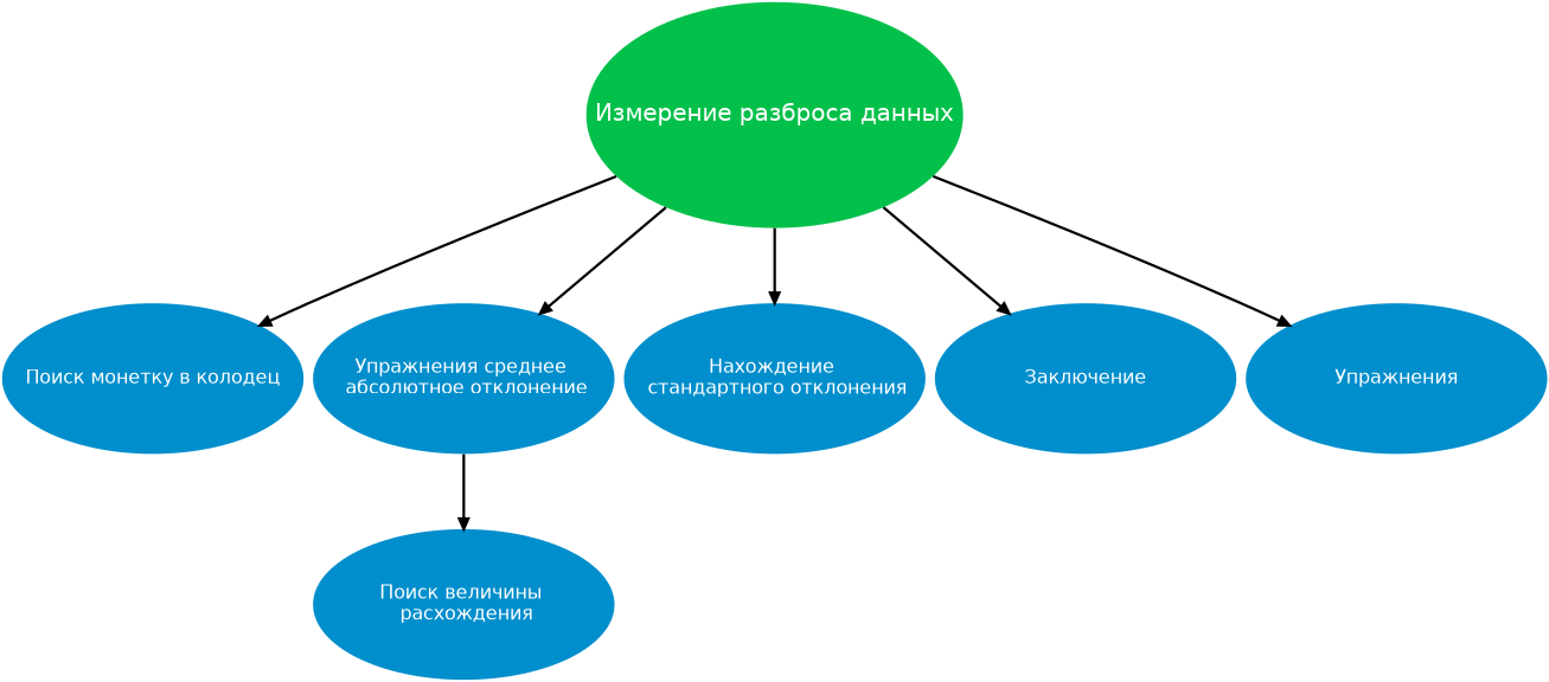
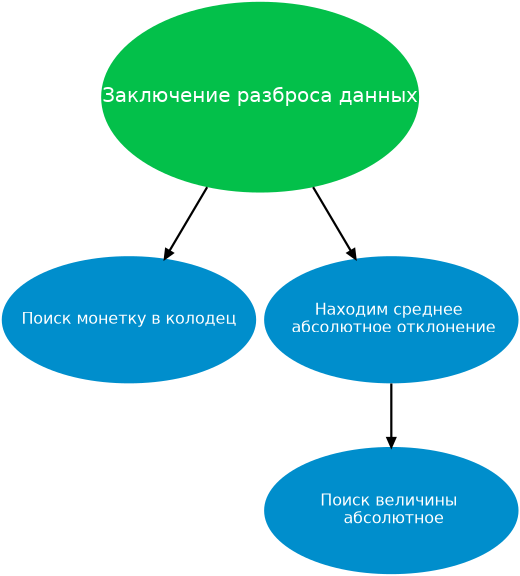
  digraph {
    fontname=Helvetica
    ranksep=2
    node [fillcolor="#008ECC" fixedsize=true fontcolor="#FFFFFF" fontname=Helvetica fontsize=36 penwidth=0 shape=ellipse style=filled]
    edge [arrowhead=normal arrowsize=2 penwidth=5]
-   n1 [fillcolor="#03C04A" fontsize=45 height=6 label="Измерение разброса данных" width=10]
+   n1 [fillcolor="#03C04A" fontsize=45 height=6 label="Заключение разброса данных" width=10]
    n2 [height=4 label="Поиск монетку в колодец" width=8]
-   n3 [height=4 label="Упражнения среднее \n абсолютное отклонение" width=8]
-   n4 [height=4 label="Нахождение \n стандартного отклонения" width=8]
-   n5 [height=4 label="Заключение" width=8]
-   n6 [height=4 label="Упражнения" width=8]
-   n7 [height=4 label="Поиск величины \n расхождения" width=8]
+   n3 [height=4 label="Находим среднее \n абсолютное отклонение" width=8]
+   n7 [height=4 label="Поиск величины \n абсолютное" width=8]
    n1 -> n2
    n1 -> n3
-   n1 -> n4
-   n1 -> n5
-   n1 -> n6
    n3 -> n7
  }
